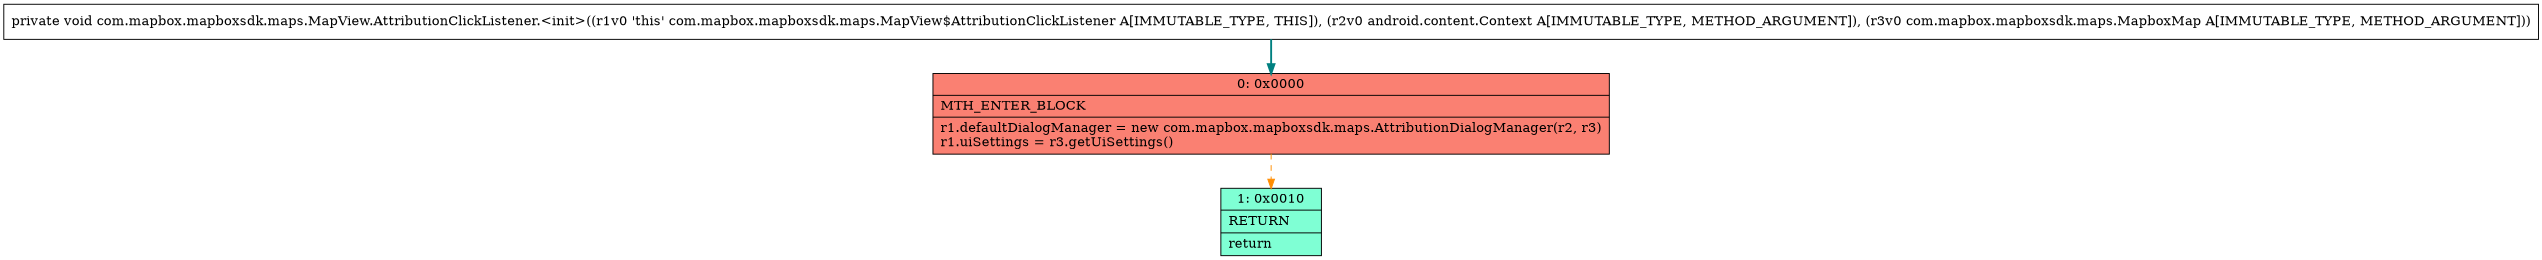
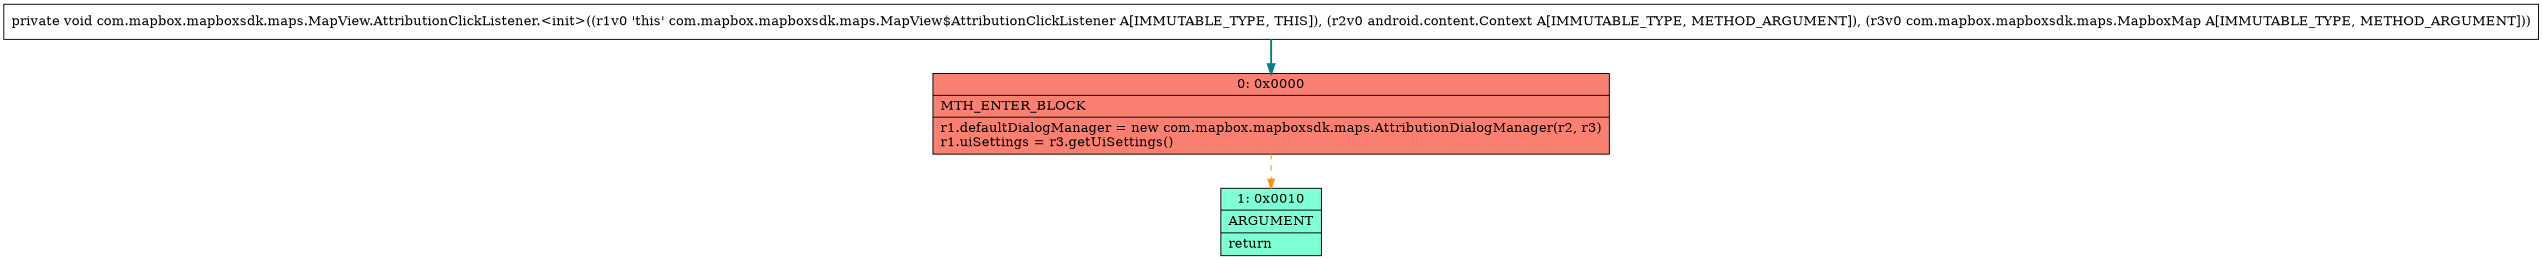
  digraph {
    node [shape=record style=filled]
    n1 [label="{0\:\ 0x0000|MTH_ENTER_BLOCK\l|r1.defaultDialogManager = new com.mapbox.mapboxsdk.maps.AttributionDialogManager(r2, r3)\lr1.uiSettings = r3.getUiSettings()\l}" fillcolor=salmon]
-   n2 [label="{1\:\ 0x0010|RETURN\l|return\l}" fillcolor=aquamarine]
+   n2 [label="{1\:\ 0x0010|ARGUMENT\l|return\l}" fillcolor=aquamarine]
    n3 [label="{private void com.mapbox.mapboxsdk.maps.MapView.AttributionClickListener.\<init\>((r1v0 'this' com.mapbox.mapboxsdk.maps.MapView$AttributionClickListener A[IMMUTABLE_TYPE, THIS]), (r2v0 android.content.Context A[IMMUTABLE_TYPE, METHOD_ARGUMENT]), (r3v0 com.mapbox.mapboxsdk.maps.MapboxMap A[IMMUTABLE_TYPE, METHOD_ARGUMENT])) }" fillcolor=white]
    n1 -> n2 [color=darkorange style=dashed]
    n3 -> n1 [color=teal style=bold]
  }
